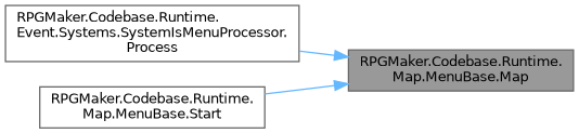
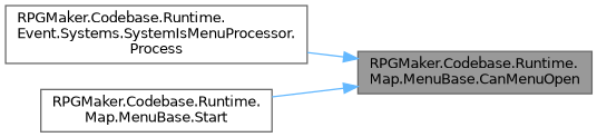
  digraph {
    rankdir=RL
    node [color=grey40 fillcolor=white fontname=Helvetica fontsize=10 shape=box style=filled]
    edge [color=steelblue1 dir=back fontname=Helvetica fontsize=10 labelfontname=Helvetica labelfontsize=10 style=solid]
-   n1 [color=gray40 fillcolor=grey60 fontcolor=black height=0.2 label="RPGMaker.Codebase.Runtime.\lMap.MenuBase.Map" width=0.4]
+   n1 [color=gray40 fillcolor=grey60 fontcolor=black height=0.2 label="RPGMaker.Codebase.Runtime.\lMap.MenuBase.CanMenuOpen" width=0.4]
    n2 [height=0.2 label="RPGMaker.Codebase.Runtime.\lEvent.Systems.SystemIsMenuProcessor.\lProcess" width=0.4]
    n3 [height=0.2 label="RPGMaker.Codebase.Runtime.\lMap.MenuBase.Start" width=0.4]
    n1 -> n2
    n1 -> n3
  }
